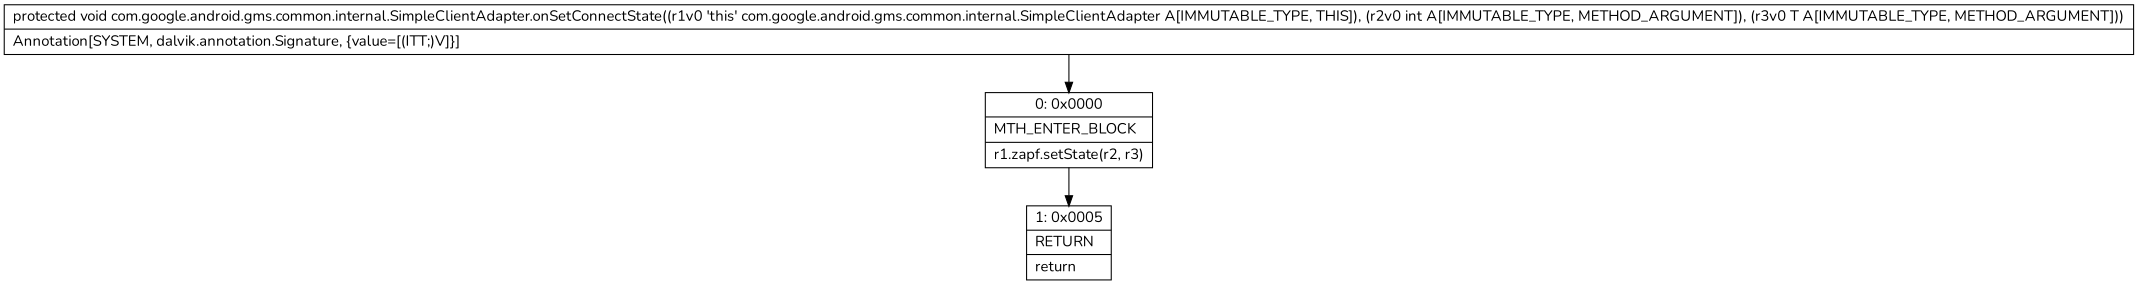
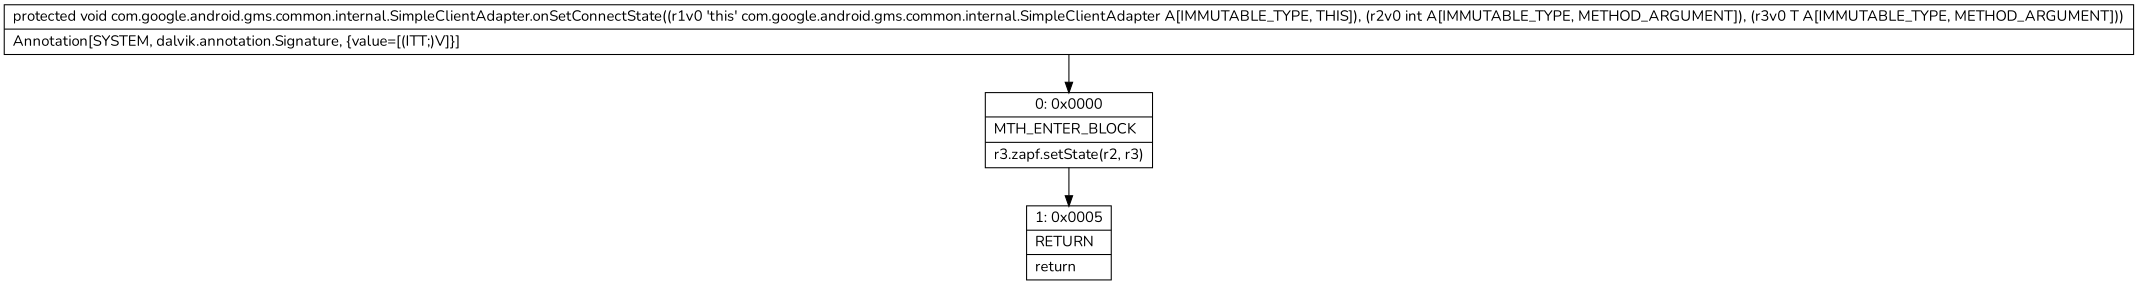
  digraph {
    fontname=Nunito
    node [shape=record fontname=Nunito]
    edge [fontname=Nunito]
-   n1 [label="{0\:\ 0x0000|MTH_ENTER_BLOCK\l|r1.zapf.setState(r2, r3)\l}"]
+   n1 [label="{0\:\ 0x0000|MTH_ENTER_BLOCK\l|r3.zapf.setState(r2, r3)\l}"]
    n2 [label="{1\:\ 0x0005|RETURN\l|return\l}"]
    n3 [label="{protected void com.google.android.gms.common.internal.SimpleClientAdapter.onSetConnectState((r1v0 'this' com.google.android.gms.common.internal.SimpleClientAdapter A[IMMUTABLE_TYPE, THIS]), (r2v0 int A[IMMUTABLE_TYPE, METHOD_ARGUMENT]), (r3v0 T A[IMMUTABLE_TYPE, METHOD_ARGUMENT]))  | Annotation[SYSTEM, dalvik.annotation.Signature, \{value=[(ITT;)V]\}]\l}"]
    n1 -> n2
    n3 -> n1
  }
